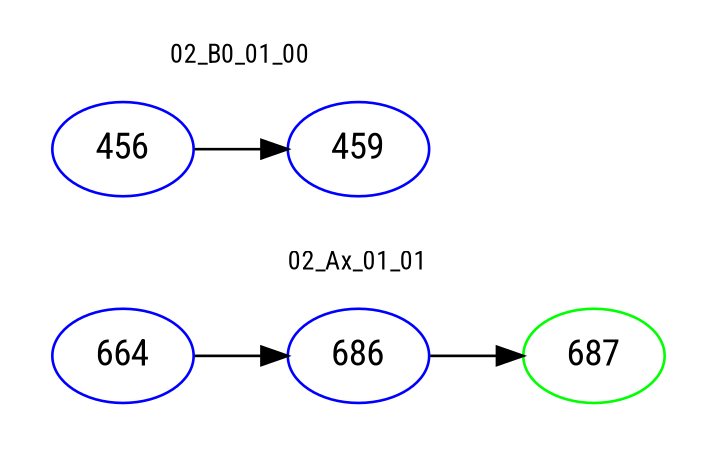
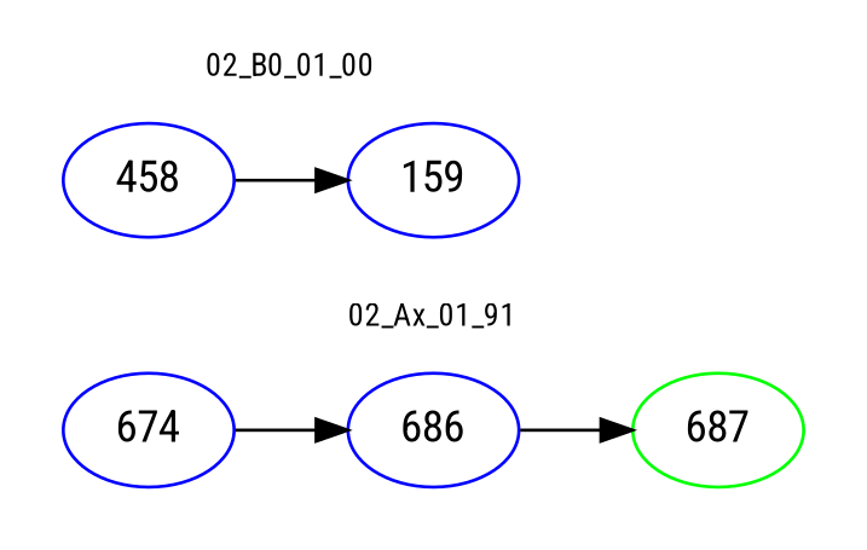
  digraph {
    fontname="Roboto Condensed"
    rankdir=LR
    node [color=blue fontname="Roboto Condensed"]
    edge [color=black fontname="Roboto Condensed"]
    n1 [label=686]
-   n2 [label=664]
+   n2 [label=674]
    n3 [color=green label=687]
-   n4 [label=456]
-   n5 [label=459]
+   n4 [label=458]
+   n5 [label=159]
    subgraph cluster_1 {
      color=white
      fontsize=10
-     label="02_Ax_01_01"
+     label="02_Ax_01_91"
      n1
      n2
      n3
    }
    subgraph cluster_2 {
      color=white
      fontsize=10
      label="02_B0_01_00"
      n4
      n5
    }
    n1 -> n3
    n2 -> n1
    n4 -> n5
  }
